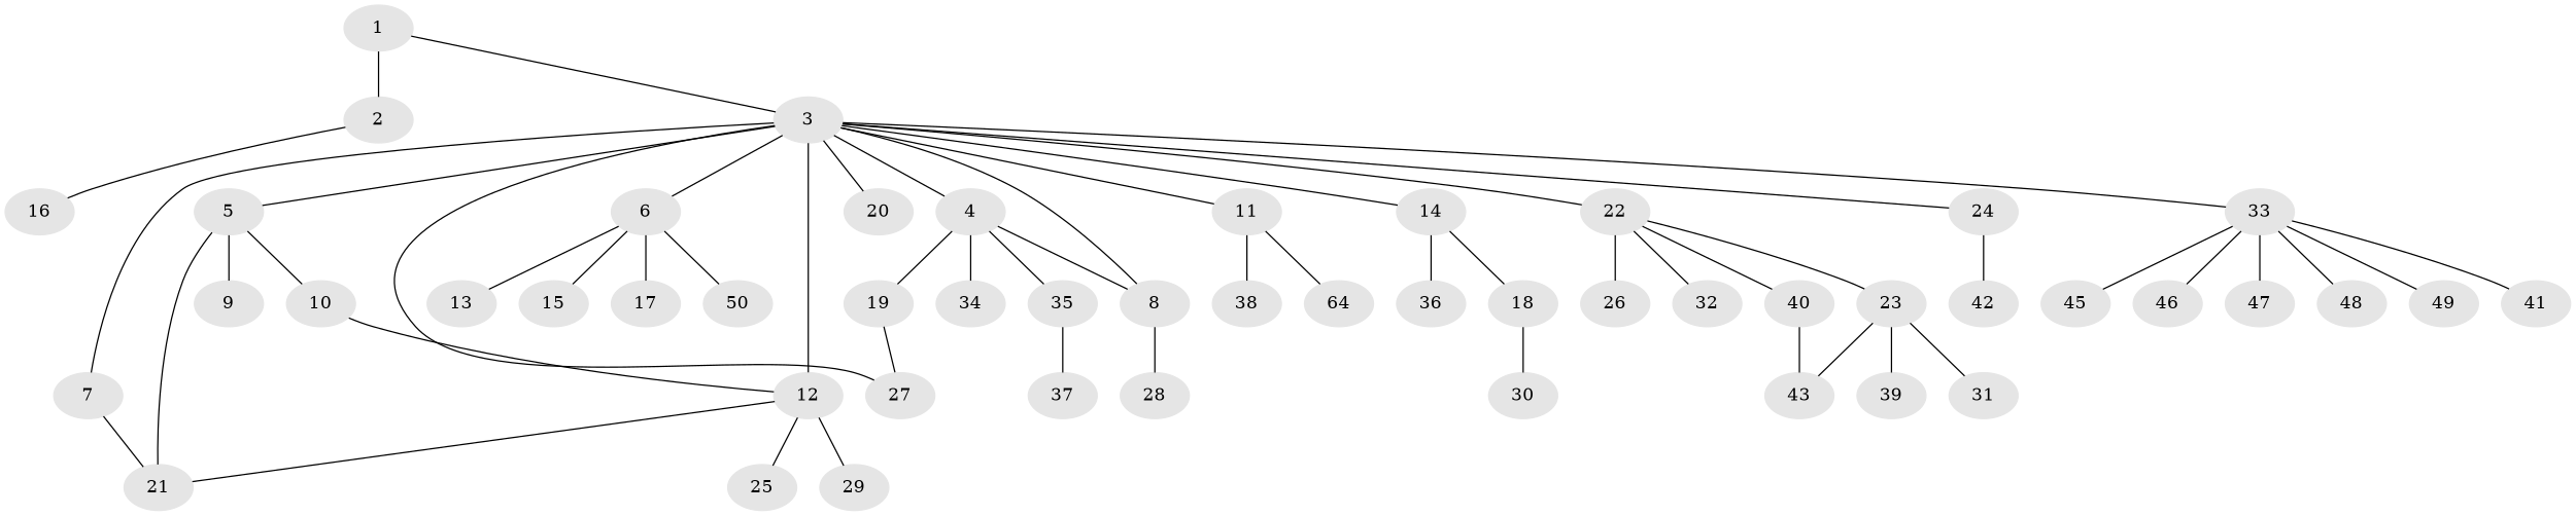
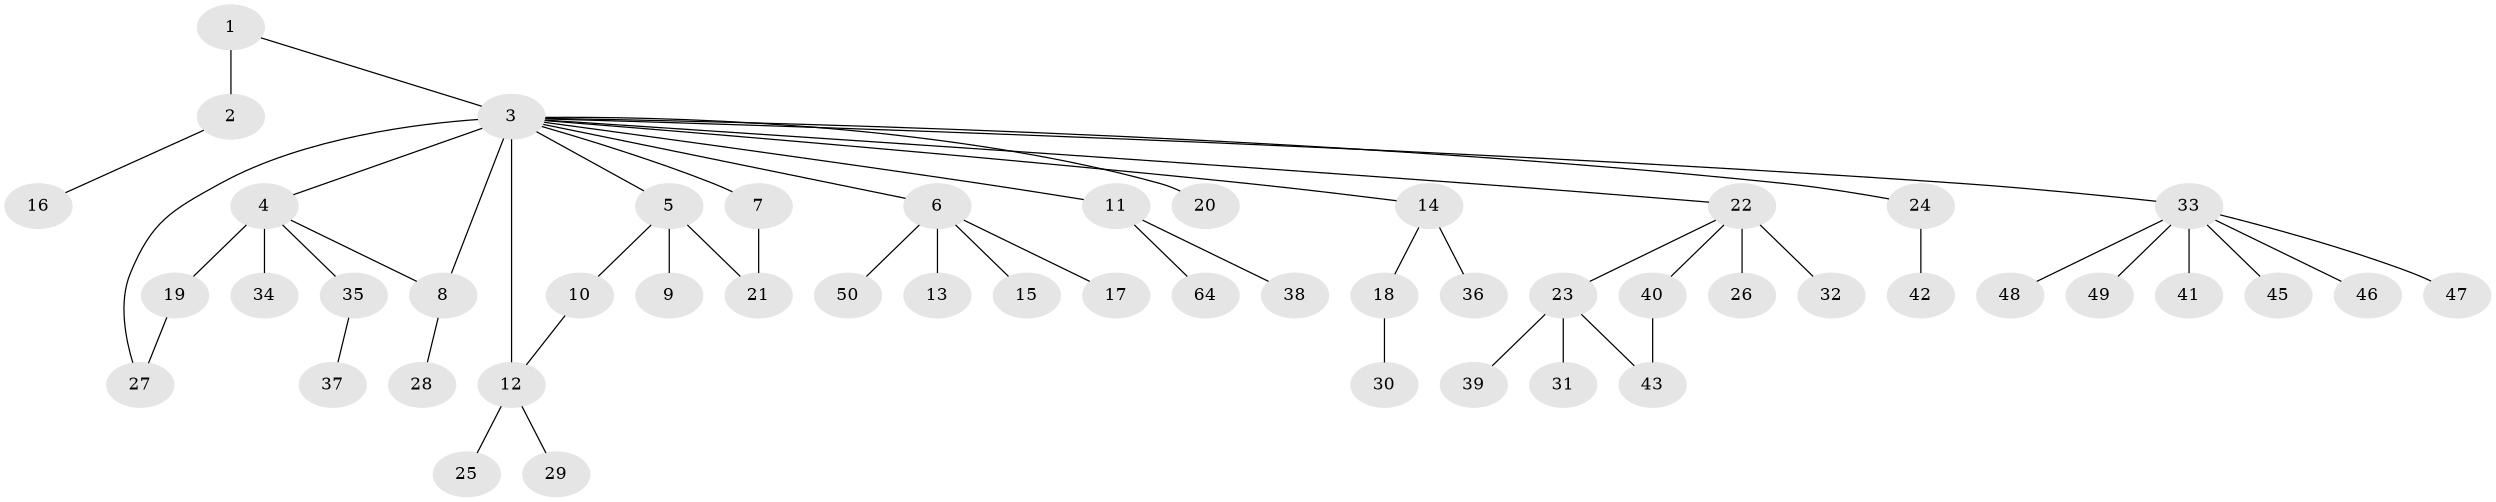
  graph {
    node [color=gray90 style=filled]
    edge [weight=1.0]
    1
    2
    3
    16
    4
    5
    6
    7
    8
    11
    12
    14
    20
    22
    24
    27
    33
    19
    34
    35
    9
    10
    21
    13
    15
    17
    50
    28
    38
    n30 [label=64]
    25
    29
    18
    36
    23
    26
    32
    40
    42
    41
    45
    46
    47
    48
    49
    37
    30
    39
    31
    43
    1 -- 2 [weight=2.0]
    1 -- 3
    2 -- 16
    3 -- 4
    3 -- 5
    3 -- 6
    3 -- 7
    3 -- 8
    3 -- 11
    3 -- 12 [weight=8.0]
    3 -- 14
    3 -- 20
    3 -- 22
    3 -- 24
    3 -- 27
    3 -- 33
    4 -- 8
    4 -- 19
    4 -- 34 [weight=3.0]
    4 -- 35
    5 -- 9 [weight=3.0]
    5 -- 10
    5 -- 21
    6 -- 13
    6 -- 15
    6 -- 17
    6 -- 50
    7 -- 21
    8 -- 28
    11 -- 38
    11 -- n30
-   12 -- 21
    12 -- 25
    12 -- 29
    14 -- 18
    14 -- 36 [weight=2.0]
    22 -- 23
    22 -- 26 [weight=4.0]
    22 -- 32
    22 -- 40
    24 -- 42 [weight=2.0]
    33 -- 41
    33 -- 45
    33 -- 46
    33 -- 47
    33 -- 48
    33 -- 49
    19 -- 27
    35 -- 37
    10 -- 12
    18 -- 30
    23 -- 39
    23 -- 31 [weight=2.0]
    23 -- 43
    40 -- 43 [weight=2.0]
  }
